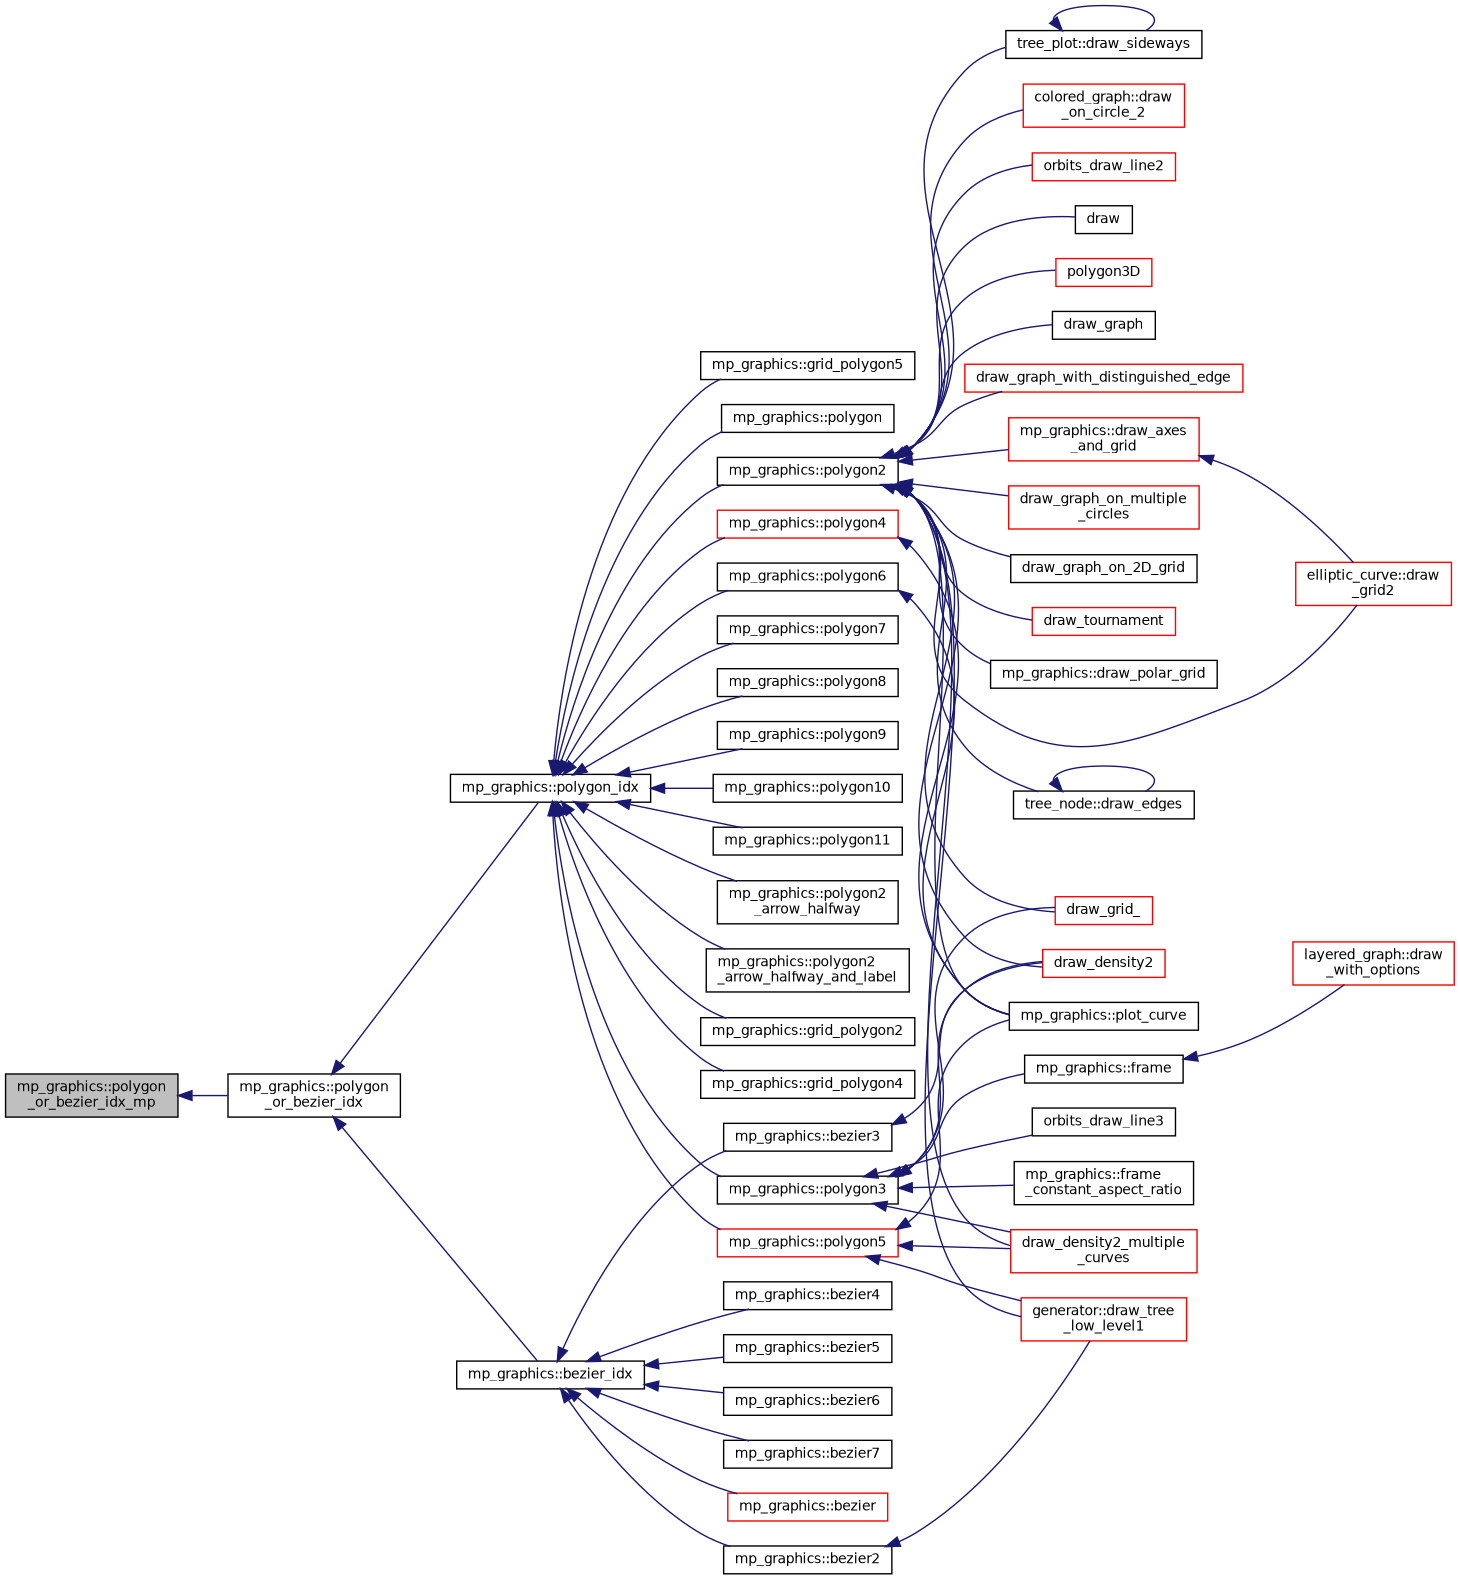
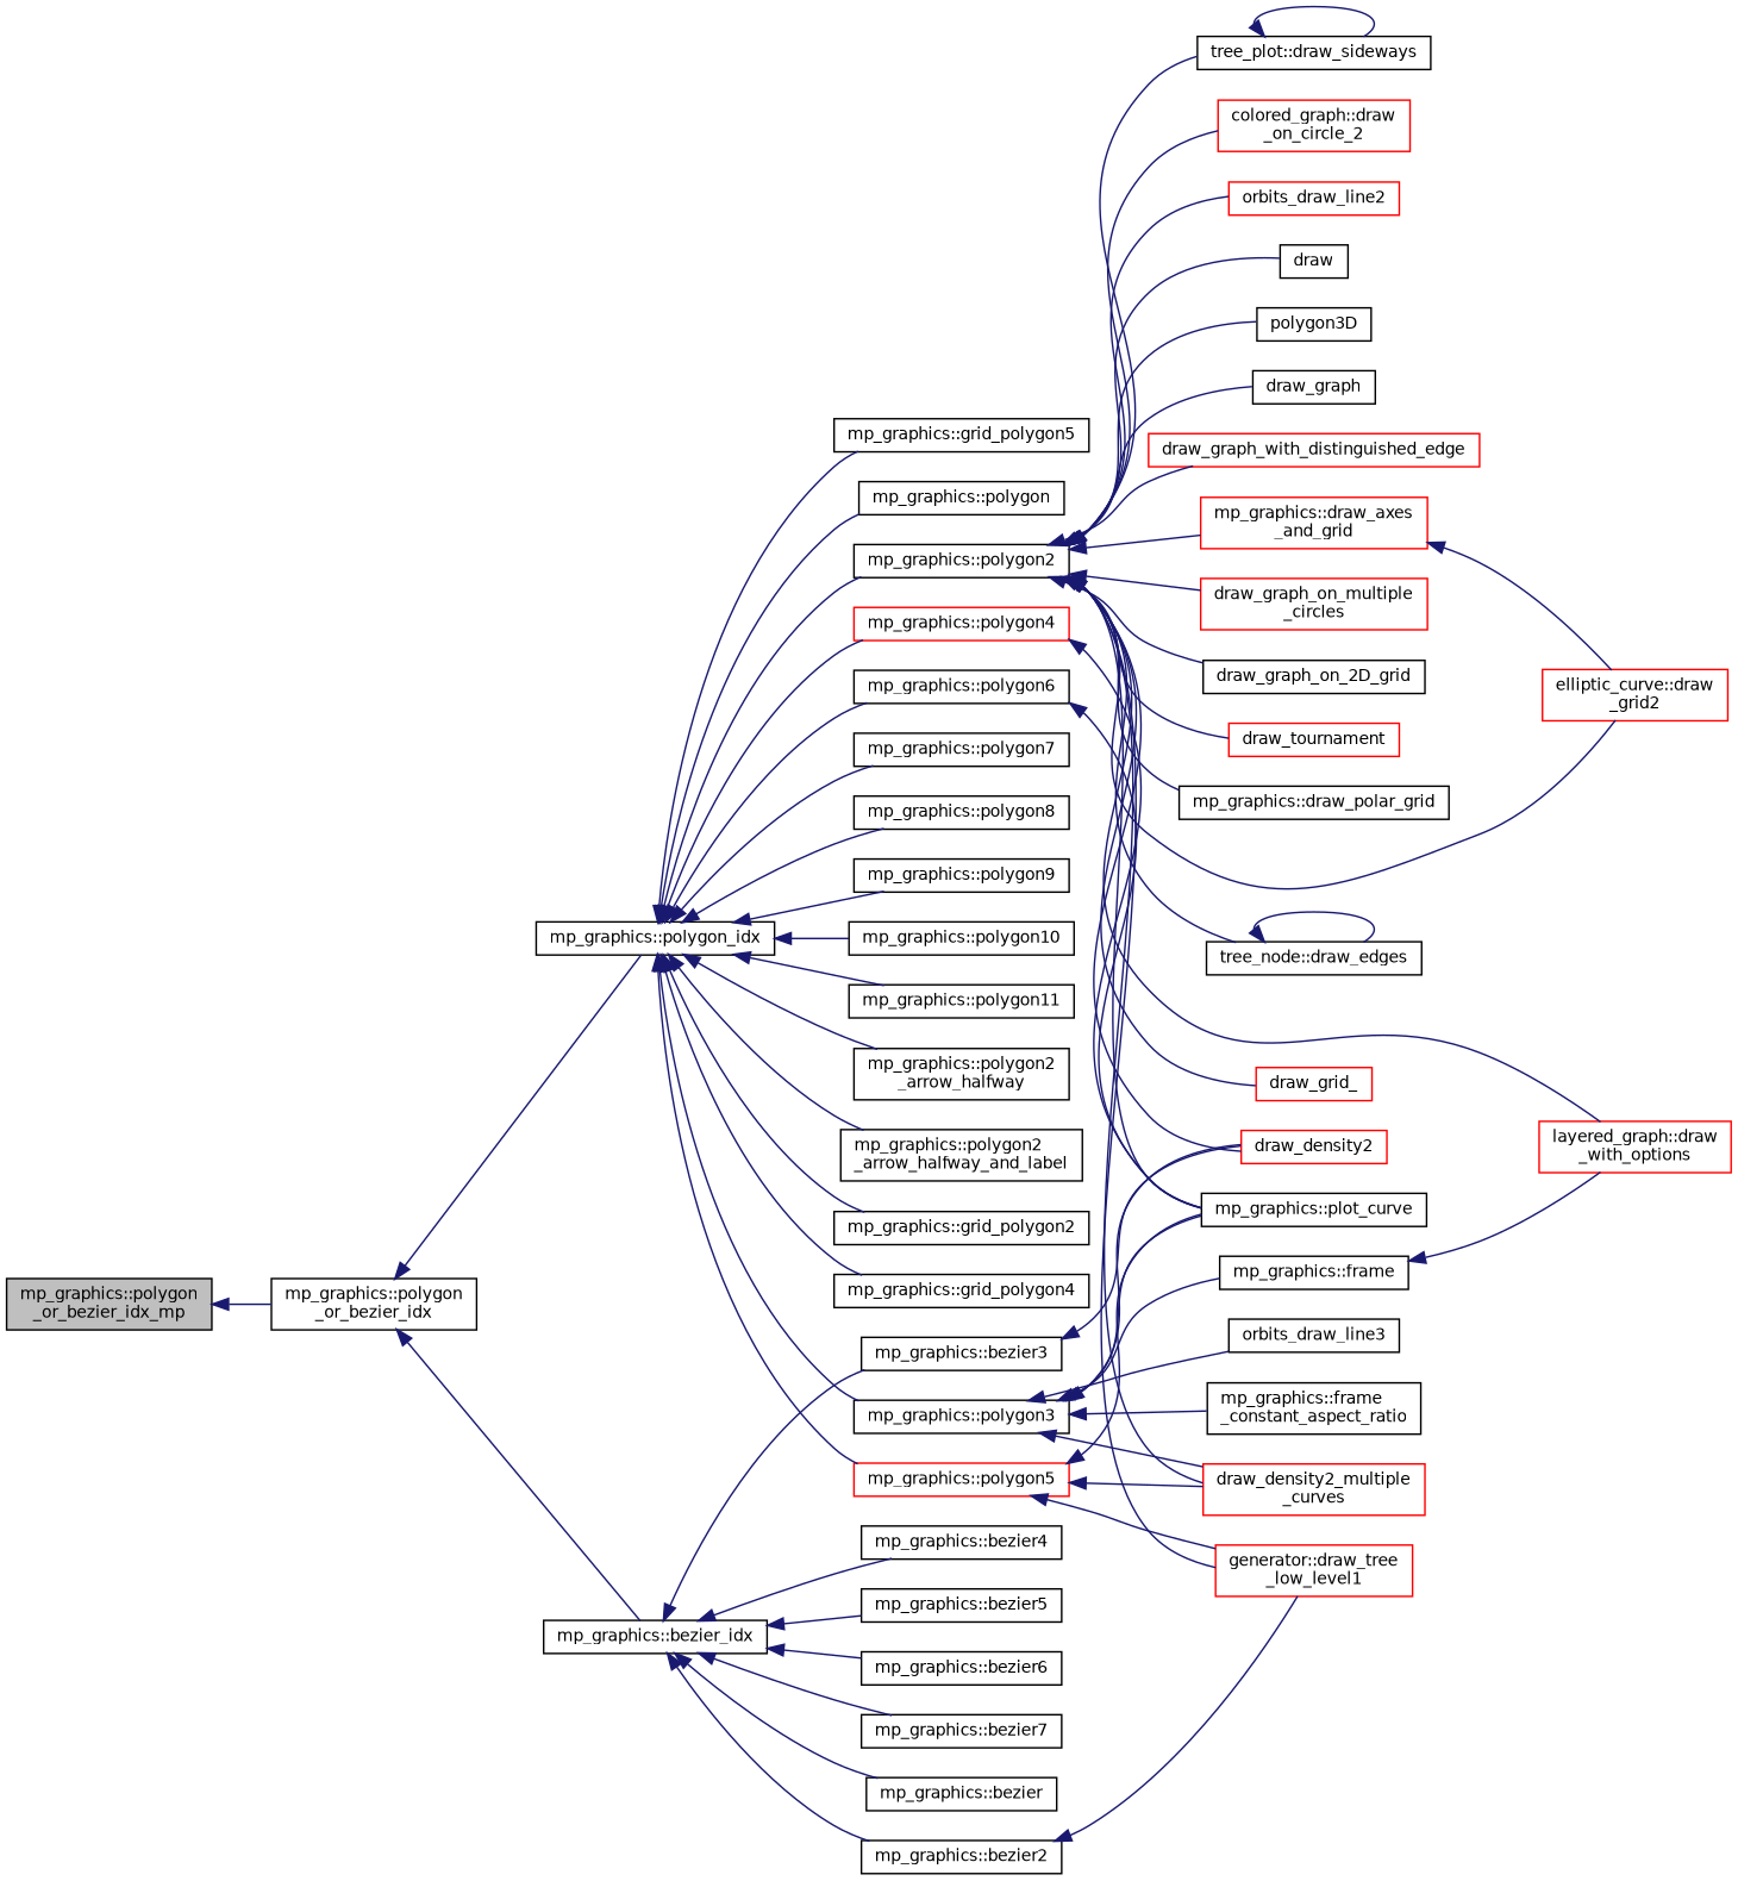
  digraph {
    rankdir=LR
    node [color=black fillcolor=white fontname=Helvetica fontsize=10 shape=record style=filled]
    edge [color=midnightblue dir=back fontname=Helvetica fontsize=10 labelfontname=Helvetica labelfontsize=10 style=solid]
    n1 [fillcolor=grey75 fontcolor=black height=0.2 label="mp_graphics::polygon\l_or_bezier_idx_mp" width=0.4]
    n2 [height=0.2 label="mp_graphics::polygon\l_or_bezier_idx" width=0.4]
    n3 [height=0.2 label="mp_graphics::polygon_idx" width=0.4]
    n4 [height=0.2 label="mp_graphics::bezier_idx" width=0.4]
    n5 [height=0.2 label="mp_graphics::grid_polygon2" width=0.4]
    n6 [height=0.2 label="mp_graphics::grid_polygon4" width=0.4]
    n7 [height=0.2 label="mp_graphics::grid_polygon5" width=0.4]
    n8 [height=0.2 label="mp_graphics::polygon" width=0.4]
    n9 [height=0.2 label="mp_graphics::polygon2" width=0.4]
    n10 [height=0.2 label="mp_graphics::polygon3" width=0.4]
    n11 [color=red height=0.2 label="mp_graphics::polygon4" width=0.4]
    n12 [color=red height=0.2 label="mp_graphics::polygon5" width=0.4]
    n13 [height=0.2 label="mp_graphics::polygon6" width=0.4]
    n14 [height=0.2 label="mp_graphics::polygon7" width=0.4]
    n15 [height=0.2 label="mp_graphics::polygon8" width=0.4]
    n16 [height=0.2 label="mp_graphics::polygon9" width=0.4]
    n17 [height=0.2 label="mp_graphics::polygon10" width=0.4]
    n18 [height=0.2 label="mp_graphics::polygon11" width=0.4]
    n19 [height=0.2 label="mp_graphics::polygon2\l_arrow_halfway" width=0.4]
    n20 [height=0.2 label="mp_graphics::polygon2\l_arrow_halfway_and_label" width=0.4]
-   n21 [color=red height=0.2 label="mp_graphics::bezier" width=0.4]
+   n21 [height=0.2 label="mp_graphics::bezier" width=0.4]
    n22 [height=0.2 label="mp_graphics::bezier2" width=0.4]
    n23 [height=0.2 label="mp_graphics::bezier3" width=0.4]
    n24 [height=0.2 label="mp_graphics::bezier4" width=0.4]
    n25 [height=0.2 label="mp_graphics::bezier5" width=0.4]
    n26 [height=0.2 label="mp_graphics::bezier6" width=0.4]
    n27 [height=0.2 label="mp_graphics::bezier7" width=0.4]
    n28 [color=red height=0.2 label=draw_grid_ width=0.4]
    n29 [color=red height=0.2 label="colored_graph::draw\l_on_circle_2" width=0.4]
    n30 [color=red height=0.2 label="layered_graph::draw\l_with_options" width=0.4]
    n31 [color=red height=0.2 label=orbits_draw_line2 width=0.4]
    n32 [height=0.2 label=draw width=0.4]
-   n33 [color=red height=0.2 label=polygon3D width=0.4]
+   n33 [height=0.2 label=polygon3D width=0.4]
    n34 [height=0.2 label=draw_graph width=0.4]
    n35 [color=red height=0.2 label=draw_graph_with_distinguished_edge width=0.4]
    n36 [color=red height=0.2 label="draw_graph_on_multiple\l_circles" width=0.4]
    n37 [height=0.2 label=draw_graph_on_2D_grid width=0.4]
    n38 [color=red height=0.2 label=draw_tournament width=0.4]
    n39 [height=0.2 label="mp_graphics::draw_polar_grid" width=0.4]
    n40 [color=red height=0.2 label="mp_graphics::draw_axes\l_and_grid" width=0.4]
    n41 [color=red height=0.2 label="elliptic_curve::draw\l_grid2" width=0.4]
    n42 [height=0.2 label="mp_graphics::plot_curve" width=0.4]
    n43 [color=red height=0.2 label=draw_density2 width=0.4]
    n44 [color=red height=0.2 label="draw_density2_multiple\l_curves" width=0.4]
    n45 [height=0.2 label="tree_node::draw_edges" width=0.4]
    n46 [height=0.2 label="tree_plot::draw_sideways" width=0.4]
    n47 [color=red height=0.2 label="generator::draw_tree\l_low_level1" width=0.4]
    n48 [height=0.2 label=orbits_draw_line3 width=0.4]
    n49 [height=0.2 label="mp_graphics::frame" width=0.4]
    n50 [height=0.2 label="mp_graphics::frame\l_constant_aspect_ratio" width=0.4]
    n1 -> n2
    n2 -> n3
    n2 -> n4
    n3 -> n5
    n3 -> n6
    n3 -> n7
    n3 -> n8
    n3 -> n9
    n3 -> n10
    n3 -> n11
    n3 -> n12
    n3 -> n13
    n3 -> n14
    n3 -> n15
    n3 -> n16
    n3 -> n17
    n3 -> n18
    n3 -> n19
    n3 -> n20
    n4 -> n21
    n4 -> n22
    n4 -> n23
    n4 -> n24
    n4 -> n25
    n4 -> n26
    n4 -> n27
    n9 -> n28
    n9 -> n29
+   n9 -> n30
    n9 -> n31
    n9 -> n32
    n9 -> n33
    n9 -> n34
    n9 -> n35
    n9 -> n36
    n9 -> n37
    n9 -> n38
    n9 -> n39
    n9 -> n40
    n9 -> n41
    n9 -> n42
    n9 -> n43
    n9 -> n44
    n9 -> n45
    n9 -> n46
    n9 -> n47
-   n10 -> n28
+   n10 -> n42
    n10 -> n43
    n10 -> n44
    n10 -> n48
    n10 -> n49
    n10 -> n50
    n11 -> n42
    n12 -> n42
    n12 -> n44
    n12 -> n47
    n13 -> n42
    n22 -> n47
    n23 -> n43
    n40 -> n41
    n45 -> n45
    n46 -> n46
    n49 -> n30
  }
